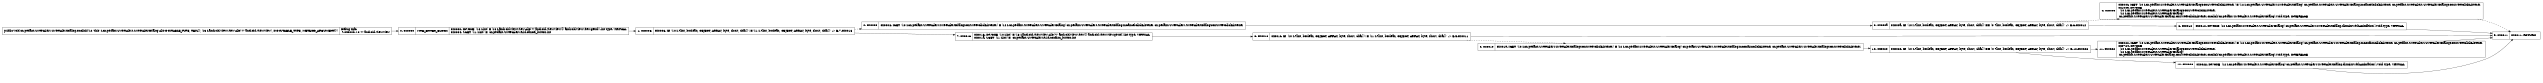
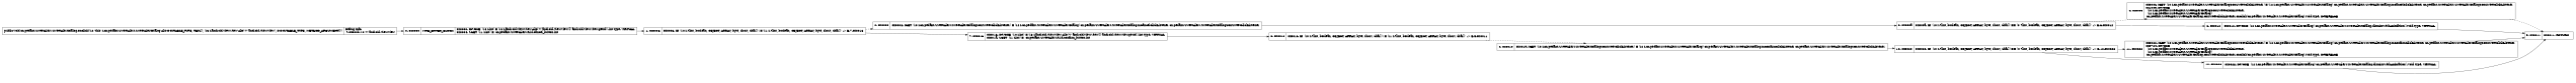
  digraph {
    rankdir=LR
    node [shape=record]
    n1 [label="{0\:\ 0x0000|MTH_ENTER_BLOCK\l|0x0000: INVOKE  (r0 I:int) = (r3 I:android.view.View A[D('v' android.view.View)]) android.view.View.getId():int type: VIRTUAL \l0x0004: SGET  (r1 I:int) =  cn.pedant.SweetAlert.R.id.cancel_button int \l}"]
    n2 [label="{1\:\ 0x0006|0x0006: IF  (r0 I:?[int, boolean, OBJECT, ARRAY, byte, short, char]) != (r1 I:?[int, boolean, OBJECT, ARRAY, byte, short, char])  \-\> B:7:0x0016 \l}"]
    n3 [label="{2\:\ 0x0008|0x0008: IGET  (r0 I:cn.pedant.SweetAlert.SweetAlertDialog$OnSweetClickListener) = (r2 I:cn.pedant.SweetAlert.SweetAlertDialog) cn.pedant.SweetAlert.SweetAlertDialog.mCancelClickListener cn.pedant.SweetAlert.SweetAlertDialog$OnSweetClickListener \l}"]
    n4 [label="{7\:\ 0x0016|0x0016: INVOKE  (r0 I:int) = (r3 I:android.view.View A[D('v' android.view.View)]) android.view.View.getId():int type: VIRTUAL \l0x001a: SGET  (r1 I:int) =  cn.pedant.SweetAlert.R.id.confirm_button int \l}"]
    n5 [label="{3\:\ 0x000a|0x000a: IF  (r0 I:?[int, boolean, OBJECT, ARRAY, byte, short, char]) == (0 ?[int, boolean, OBJECT, ARRAY, byte, short, char])  \-\> B:6:0x0012 \l}"]
    n6 [label="{8\:\ 0x001c|0x001c: IF  (r0 I:?[int, boolean, OBJECT, ARRAY, byte, short, char]) != (r1 I:?[int, boolean, OBJECT, ARRAY, byte, short, char])  \-\> B:5:0x0011 \l}"]
    n7 [label="{4\:\ 0x000c|0x000c: IGET  (r0 I:cn.pedant.SweetAlert.SweetAlertDialog$OnSweetClickListener) = (r2 I:cn.pedant.SweetAlert.SweetAlertDialog) cn.pedant.SweetAlert.SweetAlertDialog.mCancelClickListener cn.pedant.SweetAlert.SweetAlertDialog$OnSweetClickListener \l0x100e: INVOKE  \l  (r0 I:cn.pedant.SweetAlert.SweetAlertDialog$OnSweetClickListener)\l  (r2 I:cn.pedant.SweetAlert.SweetAlertDialog)\l cn.pedant.SweetAlert.SweetAlertDialog.OnSweetClickListener.onClick(cn.pedant.SweetAlert.SweetAlertDialog):void type: INTERFACE \l}"]
    n8 [label="{6\:\ 0x0012|0x0012: INVOKE  (r2 I:cn.pedant.SweetAlert.SweetAlertDialog) cn.pedant.SweetAlert.SweetAlertDialog.dismissWithAnimation():void type: VIRTUAL \l}"]
    n9 [label="{5\:\ 0x0011|0x0011: RETURN   \l}"]
    n10 [label="{9\:\ 0x001e|0x001e: IGET  (r0 I:cn.pedant.SweetAlert.SweetAlertDialog$OnSweetClickListener) = (r2 I:cn.pedant.SweetAlert.SweetAlertDialog) cn.pedant.SweetAlert.SweetAlertDialog.mConfirmClickListener cn.pedant.SweetAlert.SweetAlertDialog$OnSweetClickListener \l}"]
    n11 [label="{10\:\ 0x0020|0x0020: IF  (r0 I:?[int, boolean, OBJECT, ARRAY, byte, short, char]) == (0 ?[int, boolean, OBJECT, ARRAY, byte, short, char])  \-\> B:12:0x0028 \l}"]
    n12 [label="{11\:\ 0x0022|0x0022: IGET  (r0 I:cn.pedant.SweetAlert.SweetAlertDialog$OnSweetClickListener) = (r2 I:cn.pedant.SweetAlert.SweetAlertDialog) cn.pedant.SweetAlert.SweetAlertDialog.mConfirmClickListener cn.pedant.SweetAlert.SweetAlertDialog$OnSweetClickListener \l0x0724: INVOKE  \l  (r0 I:cn.pedant.SweetAlert.SweetAlertDialog$OnSweetClickListener)\l  (r2 I:cn.pedant.SweetAlert.SweetAlertDialog)\l cn.pedant.SweetAlert.SweetAlertDialog.OnSweetClickListener.onClick(cn.pedant.SweetAlert.SweetAlertDialog):void type: INTERFACE \l}"]
    n13 [label="{12\:\ 0x0028|0x0028: INVOKE  (r2 I:cn.pedant.SweetAlert.SweetAlertDialog) cn.pedant.SweetAlert.SweetAlertDialog.dismissWithAnimation():void type: VIRTUAL \l}"]
    n14 [label="{public void cn.pedant.SweetAlert.SweetAlertDialog.onClick((r2 'this' I:cn.pedant.SweetAlert.SweetAlertDialog A[IMMUTABLE_TYPE, THIS]), (r3 I:android.view.View A[D('v' android.view.View), IMMUTABLE_TYPE, METHOD_ARGUMENT]))  | Debug Info:\l  ?\-0x002b: r3 'v' android.view.View\l}"]
    n1 -> n2
    n2 -> n3 [style=dashed]
    n2 -> n4
    n3 -> n5
    n4 -> n6
    n5 -> n7 [style=dashed]
    n5 -> n8
-   n6 -> n9
    n6 -> n10 [style=dashed]
    n7 -> n9 [style=dashed]
    n8 -> n9
    n10 -> n11
    n11 -> n12 [style=solid]
    n11 -> n13
    n12 -> n9
    n13 -> n9
    n14 -> n1
  }
